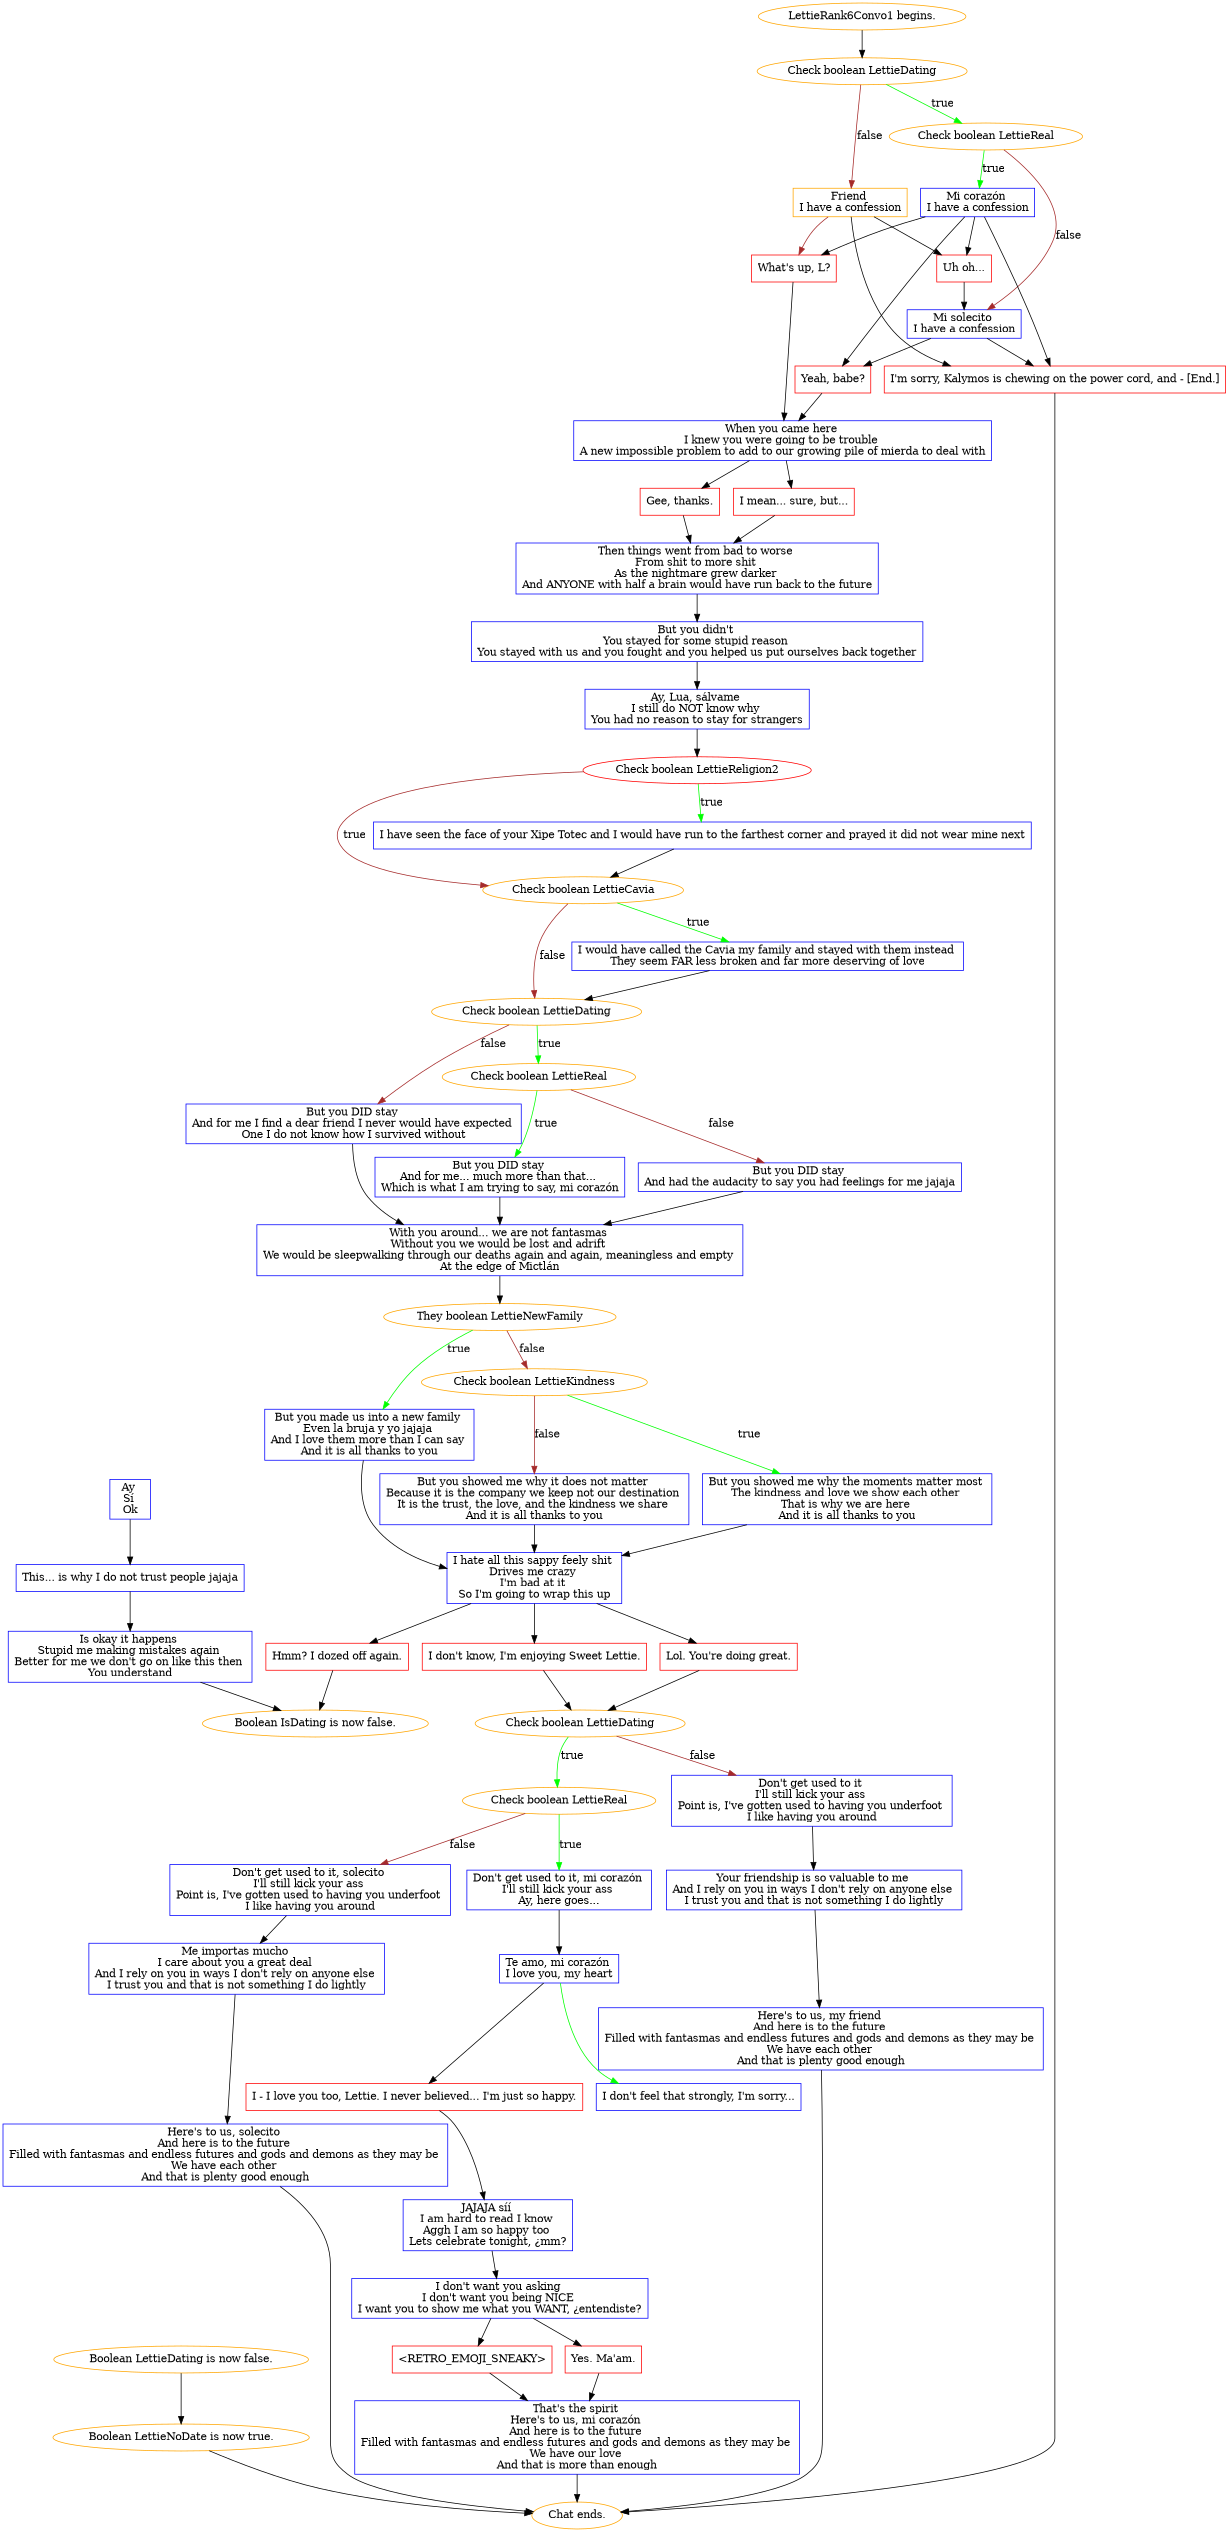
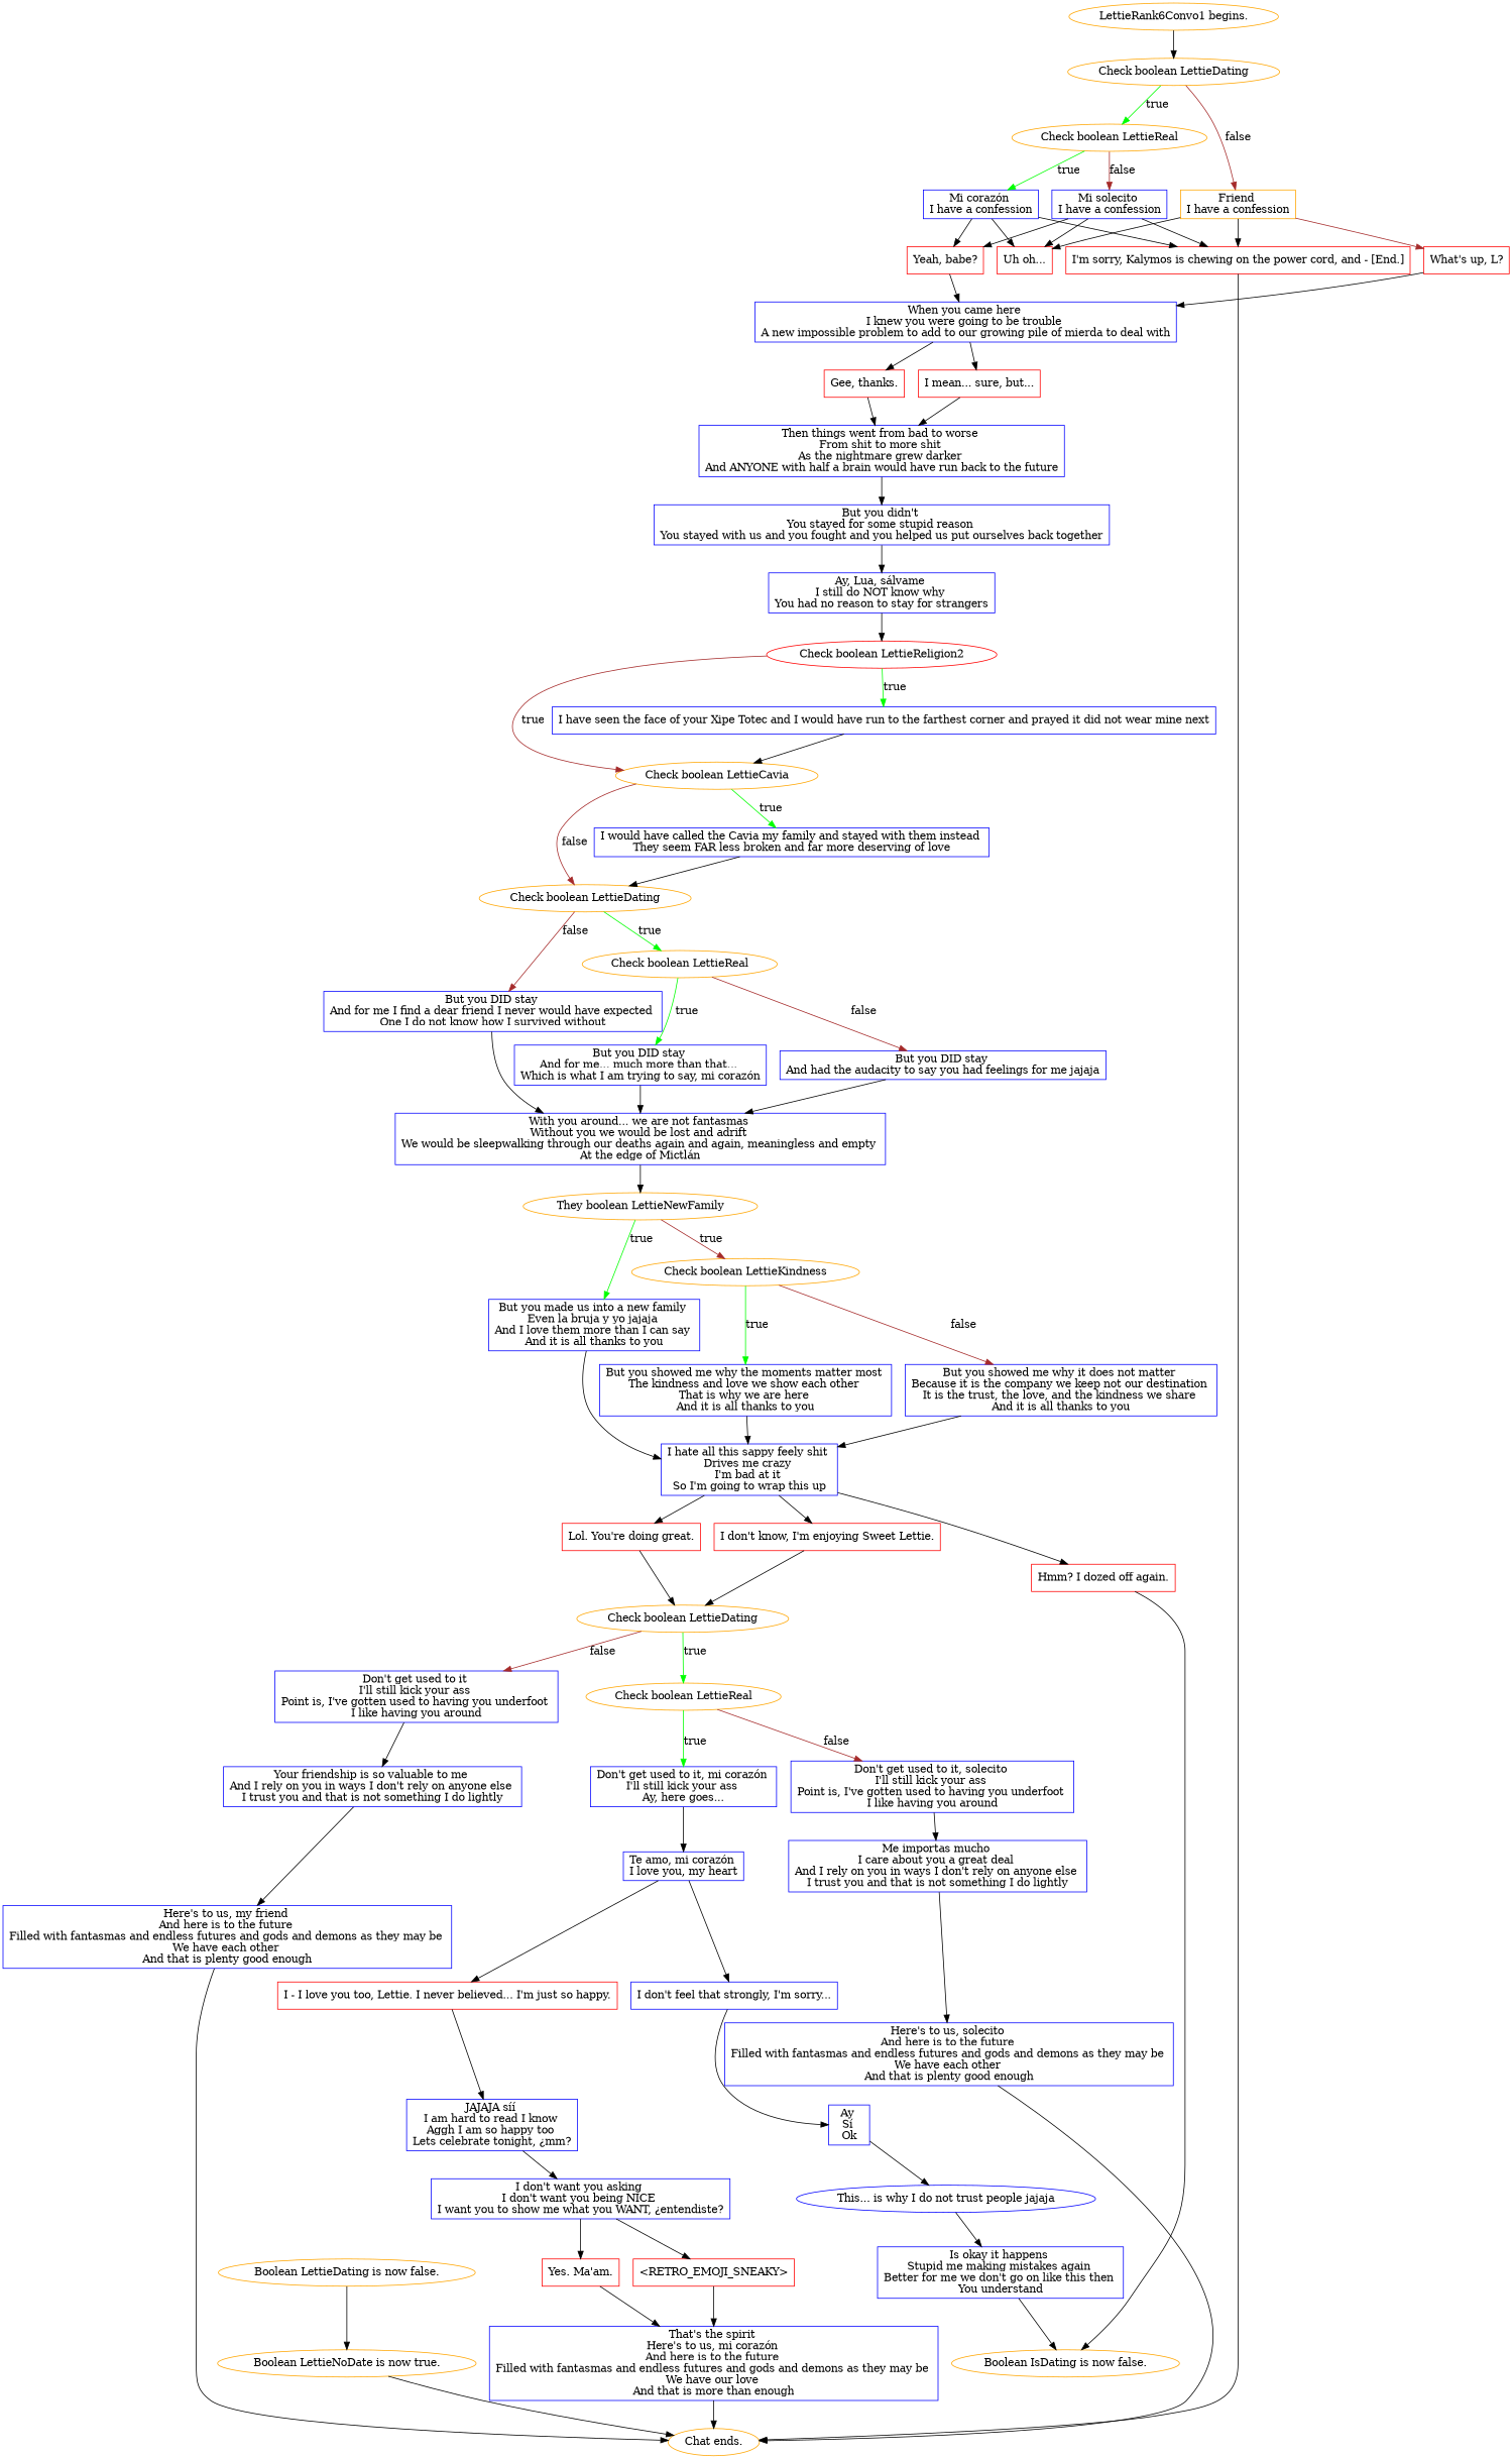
  digraph {
    node [color=blue shape=box]
    "LettieRank6Convo1 begins." [color=orange shape=""]
    n2 [color=orange label="Check boolean LettieDating" shape=""]
    n3 [color=orange label="Check boolean LettieReal" shape=""]
    n4 [color=orange label="Friend \nI have a confession"]
    n5 [label="Mi corazón \nI have a confession"]
    n6 [label="Mi solecito \nI have a confession"]
    n7 [color=red label="What's up, L?"]
    n8 [color=red label="Uh oh..."]
    n9 [color=red label="I'm sorry, Kalymos is chewing on the power cord, and - [End.]"]
    n10 [color=red label="Yeah, babe?"]
    n11 [label="When you came here \nI knew you were going to be trouble \nA new impossible problem to add to our growing pile of mierda to deal with"]
    "Chat ends." [color=orange shape=""]
    n13 [color=red label="Gee, thanks."]
    n14 [color=red label="I mean... sure, but..."]
    n15 [label="Then things went from bad to worse \nFrom shit to more shit \nAs the nightmare grew darker \nAnd ANYONE with half a brain would have run back to the future"]
    n16 [label="But you didn't \nYou stayed for some stupid reason \nYou stayed with us and you fought and you helped us put ourselves back together"]
    n17 [label="Ay, Lua, sálvame \nI still do NOT know why \nYou had no reason to stay for strangers"]
    n18 [color=red label="Check boolean LettieReligion2" shape=""]
    n19 [label="I have seen the face of your Xipe Totec and I would have run to the farthest corner and prayed it did not wear mine next"]
    n20 [color=orange label="Check boolean LettieCavia" shape=""]
    n21 [label="I would have called the Cavia my family and stayed with them instead \nThey seem FAR less broken and far more deserving of love"]
    n22 [color=orange label="Check boolean LettieDating" shape=""]
    n23 [color=orange label="Check boolean LettieReal" shape=""]
    n24 [label="But you DID stay \nAnd for me I find a dear friend I never would have expected \nOne I do not know how I survived without"]
    n25 [label="But you DID stay \nAnd for me... much more than that... \nWhich is what I am trying to say, mi corazón"]
    n26 [label="But you DID stay \nAnd had the audacity to say you had feelings for me jajaja"]
    n27 [label="With you around... we are not fantasmas \nWithout you we would be lost and adrift \nWe would be sleepwalking through our deaths again and again, meaningless and empty \nAt the edge of Mictlán"]
    n28 [color=orange label="They boolean LettieNewFamily" shape=""]
    n29 [label="But you made us into a new family \nEven la bruja y yo jajaja \nAnd I love them more than I can say \nAnd it is all thanks to you"]
    n30 [color=orange label="Check boolean LettieKindness" shape=""]
    n31 [label="I hate all this sappy feely shit \nDrives me crazy \nI'm bad at it \nSo I'm going to wrap this up"]
    n32 [label="But you showed me why the moments matter most \nThe kindness and love we show each other \nThat is why we are here \nAnd it is all thanks to you"]
    n33 [label="But you showed me why it does not matter \nBecause it is the company we keep not our destination \nIt is the trust, the love, and the kindness we share \nAnd it is all thanks to you"]
    n34 [color=red label="Lol. You're doing great."]
    n35 [color=red label="I don't know, I'm enjoying Sweet Lettie."]
    n36 [color=red label="Hmm? I dozed off again."]
    n37 [color=orange label="Check boolean LettieDating" shape=""]
    n38 [color=orange label="Boolean IsDating is now false." shape=""]
    n39 [color=orange label="Check boolean LettieReal" shape=""]
    n40 [label="Don't get used to it \nI'll still kick your ass \nPoint is, I've gotten used to having you underfoot \nI like having you around"]
    n41 [label="Don't get used to it, mi corazón \nI'll still kick your ass \nAy, here goes..."]
    n42 [label="Don't get used to it, solecito \nI'll still kick your ass \nPoint is, I've gotten used to having you underfoot \nI like having you around"]
    n43 [label="Your friendship is so valuable to me \nAnd I rely on you in ways I don't rely on anyone else \nI trust you and that is not something I do lightly"]
    n44 [color=orange label="Boolean LettieDating is now false." shape=""]
    n45 [color=orange label="Boolean LettieNoDate is now true." shape=""]
    n46 [label="Te amo, mi corazón \nI love you, my heart"]
    n47 [label="Me importas mucho \nI care about you a great deal \nAnd I rely on you in ways I don't rely on anyone else \nI trust you and that is not something I do lightly"]
    n48 [label="Here's to us, my friend \nAnd here is to the future \nFilled with fantasmas and endless futures and gods and demons as they may be \nWe have each other \nAnd that is plenty good enough"]
    n49 [label="I don't feel that strongly, I'm sorry..."]
    n50 [color=red label="I - I love you too, Lettie. I never believed... I'm just so happy."]
    n51 [label="Here's to us, solecito \nAnd here is to the future \nFilled with fantasmas and endless futures and gods and demons as they may be \nWe have each other \nAnd that is plenty good enough"]
    n52 [label="Ay \nSí \nOk"]
    n53 [label="JAJAJA síí \nI am hard to read I know \nAggh I am so happy too \nLets celebrate tonight, ¿mm?"]
-   n54 [label="This... is why I do not trust people jajaja"]
+   n54 [label="This... is why I do not trust people jajaja" shape=ellipse]
    n55 [label="I don't want you asking \nI don't want you being NICE \nI want you to show me what you WANT, ¿entendiste?"]
    n56 [label="Is okay it happens \nStupid me making mistakes again \nBetter for me we don't go on like this then \nYou understand"]
    n57 [color=red label="Yes. Ma'am."]
    n58 [color=red label="<RETRO_EMOJI_SNEAKY>"]
    n59 [label="That's the spirit \nHere's to us, mi corazón \nAnd here is to the future \nFilled with fantasmas and endless futures and gods and demons as they may be \nWe have our love \nAnd that is more than enough"]
    "LettieRank6Convo1 begins." -> n2
    n2 -> n3 [color=green label=true]
    n2 -> n4 [color=brown label=false]
    n3 -> n5 [color=green label=true]
    n3 -> n6 [color=brown label=false]
    n4 -> n7 [color=brown]
    n4 -> n8
    n4 -> n9
-   n5 -> n7
    n5 -> n8
    n5 -> n9
    n5 -> n10
-   n8 -> n6
+   n6 -> n8
    n6 -> n9
    n6 -> n10
    n7 -> n11
    n9 -> "Chat ends."
    n10 -> n11
    n11 -> n13
    n11 -> n14
    n13 -> n15
    n14 -> n15
    n15 -> n16
    n16 -> n17
    n17 -> n18
    n18 -> n19 [color=green label=true]
    n18 -> n20 [color=brown label=true]
    n19 -> n20
    n20 -> n21 [color=green label=true]
    n20 -> n22 [color=brown label=false]
    n21 -> n22
    n22 -> n23 [color=green label=true]
    n22 -> n24 [color=brown label=false]
    n23 -> n25 [color=green label=true]
    n23 -> n26 [color=brown label=false]
    n24 -> n27
    n25 -> n27
    n26 -> n27
    n27 -> n28
    n28 -> n29 [color=green label=true]
-   n28 -> n30 [color=brown label=false]
+   n28 -> n30 [color=brown label=true]
    n29 -> n31
    n30 -> n32 [color=green label=true]
    n30 -> n33 [color=brown label=false]
    n31 -> n34
    n31 -> n35
    n31 -> n36
    n32 -> n31
    n33 -> n31
    n34 -> n37
    n35 -> n37
    n36 -> n38
    n37 -> n39 [color=green label=true]
    n37 -> n40 [color=brown label=false]
    n39 -> n41 [color=green label=true]
    n39 -> n42 [color=brown label=false]
    n40 -> n43
    n41 -> n46
    n42 -> n47
    n43 -> n48
    n44 -> n45
    n45 -> "Chat ends."
-   n46 -> n49 [color=green]
+   n46 -> n49
    n46 -> n50
    n47 -> n51
    n48 -> "Chat ends."
+   n49 -> n52
    n50 -> n53
    n51 -> "Chat ends."
    n52 -> n54
    n53 -> n55
    n54 -> n56
    n55 -> n57
    n55 -> n58
    n56 -> n38
    n57 -> n59
    n58 -> n59
    n59 -> "Chat ends."
  }
